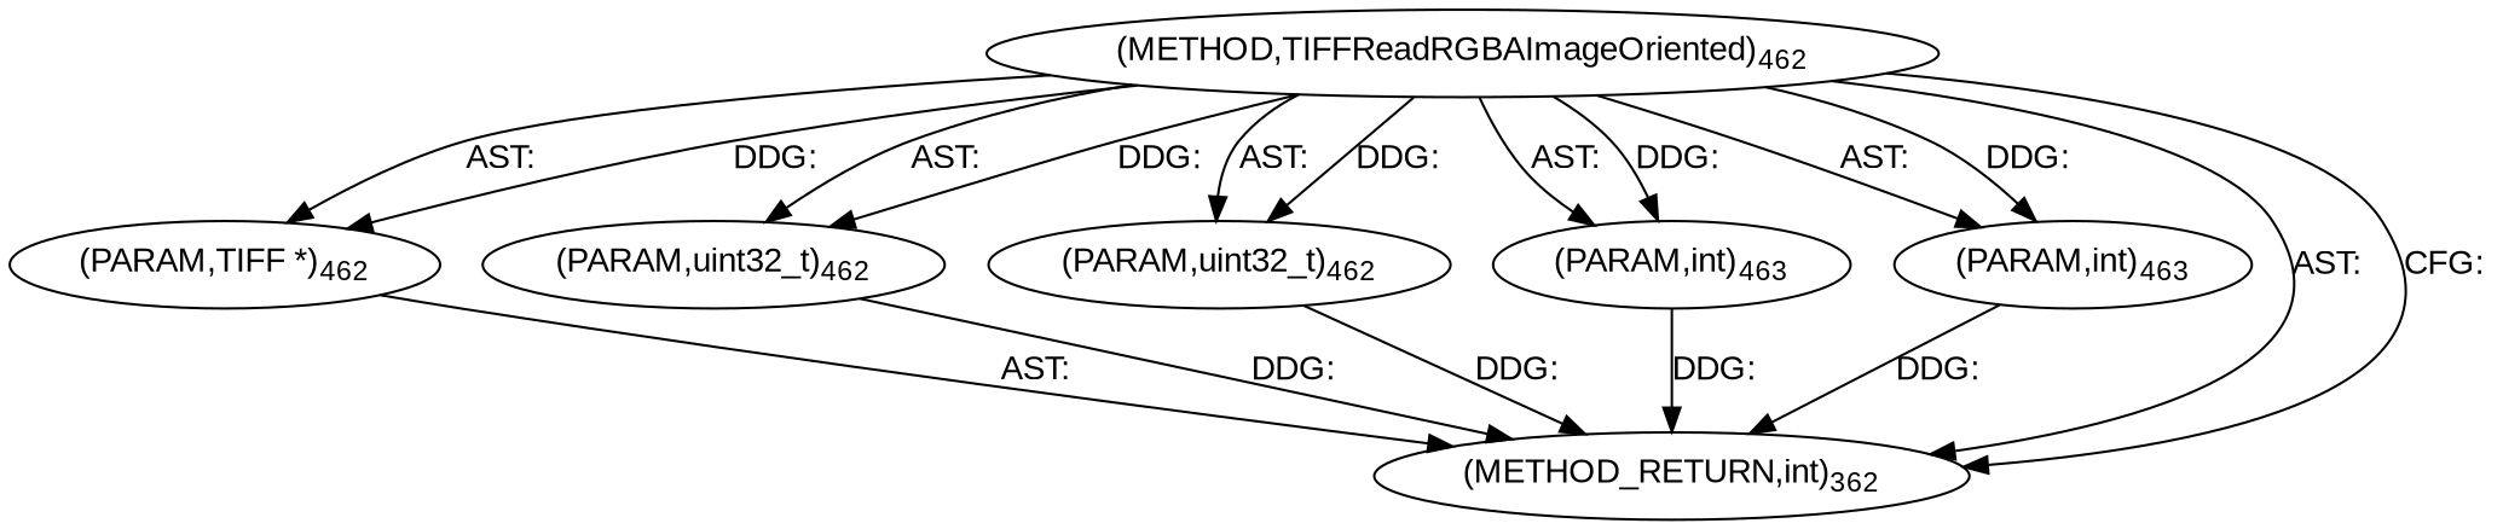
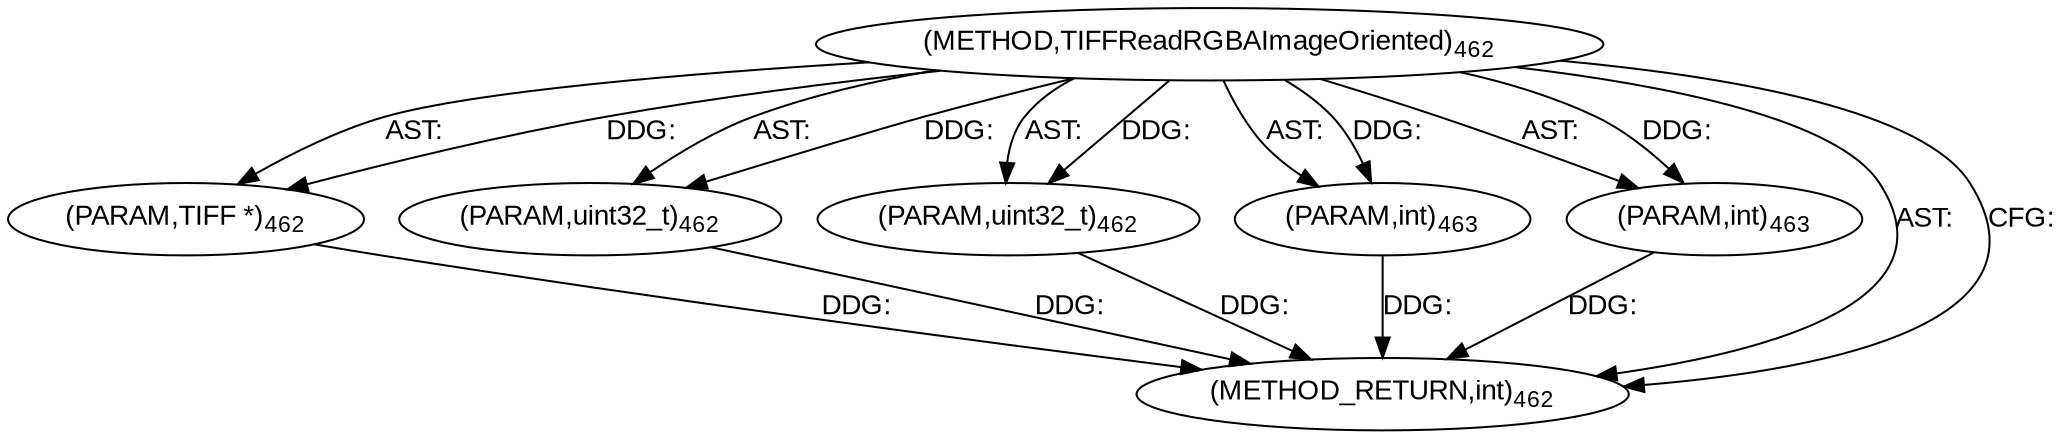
  digraph {
    fontname="Liberation Sans"
    node [fontname="Liberation Sans"]
    edge [fontname="Liberation Sans"]
    n1 [label=<(METHOD,TIFFReadRGBAImageOriented)<SUB>462</SUB>>]
    n2 [label=<(PARAM,TIFF *)<SUB>462</SUB>>]
    n3 [label=<(PARAM,uint32_t)<SUB>462</SUB>>]
    n4 [label=<(PARAM,uint32_t)<SUB>462</SUB>>]
    n5 [label=<(PARAM,int)<SUB>463</SUB>>]
    n6 [label=<(PARAM,int)<SUB>463</SUB>>]
-   n7 [label=<(METHOD_RETURN,int)<SUB>362</SUB>>]
+   n7 [label=<(METHOD_RETURN,int)<SUB>462</SUB>>]
    n1 -> n2 [label="AST: "]
    n1 -> n2 [label="DDG: "]
    n1 -> n3 [label="AST: "]
    n1 -> n3 [label="DDG: "]
    n1 -> n4 [label="AST: "]
    n1 -> n4 [label="DDG: "]
    n1 -> n5 [label="AST: "]
    n1 -> n5 [label="DDG: "]
    n1 -> n6 [label="AST: "]
    n1 -> n6 [label="DDG: "]
    n1 -> n7 [label="AST: "]
    n1 -> n7 [label="CFG: "]
-   n2 -> n7 [label="AST: "]
+   n2 -> n7 [label="DDG: "]
    n3 -> n7 [label="DDG: "]
    n4 -> n7 [label="DDG: "]
    n5 -> n7 [label="DDG: "]
    n6 -> n7 [label="DDG: "]
  }
